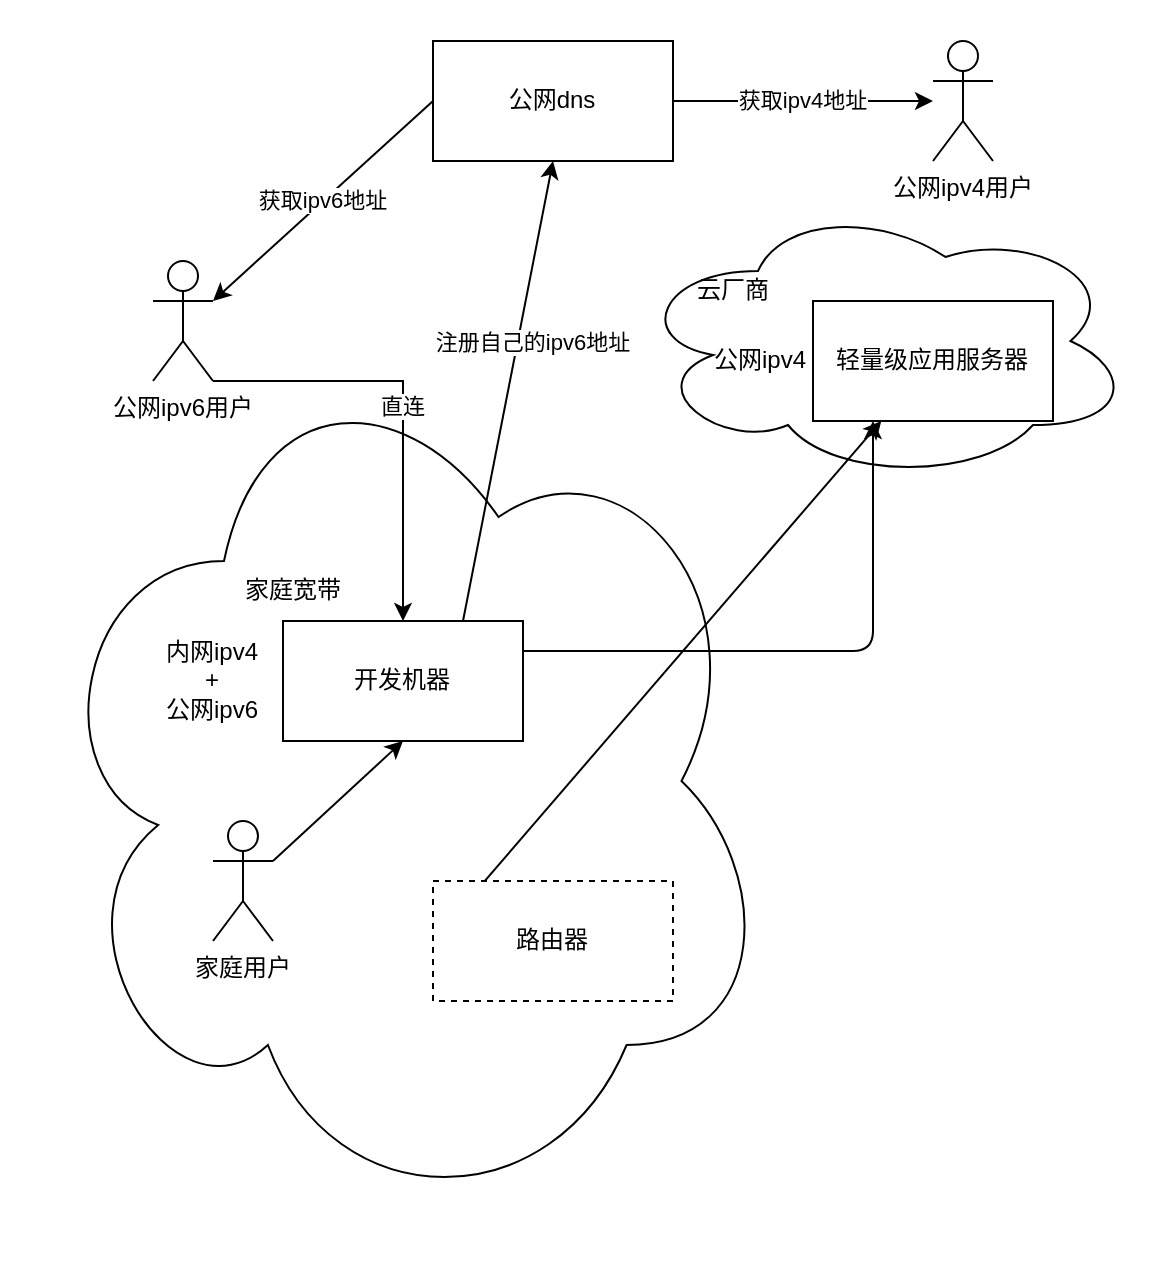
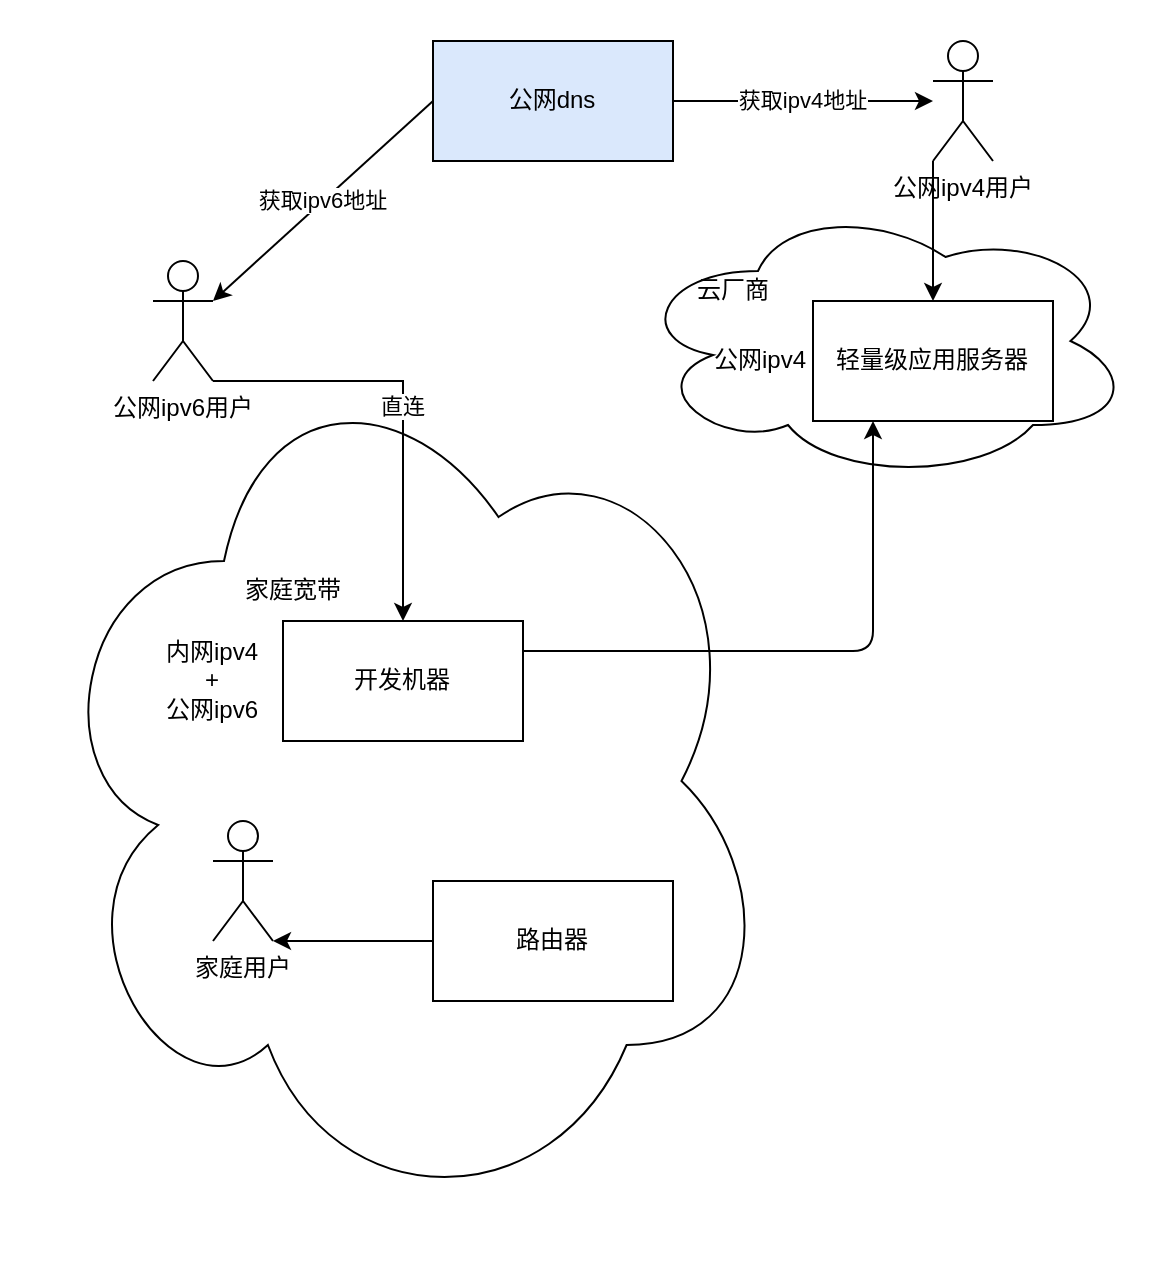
  <mxCell id="0" />
  <mxCell id="1" parent="0" />
  <mxCell id="2" value="" style="ellipse;shape=cloud;whiteSpace=wrap;html=1;" vertex="1" parent="1"><mxGeometry x="20" y="170" width="366" height="440" as="geometry" /></mxCell>
- <mxCell id="3" value="注册自己的ipv6地址" style="edgeStyle=none;html=1;exitX=0.75;exitY=0;exitDx=0;exitDy=0;entryX=0.5;entryY=1;entryDx=0;entryDy=0;" edge="1" parent="1" source="4" target="19"><mxGeometry x="0.23" y="-7" relative="1" as="geometry"><mxPoint y="1" as="offset" /></mxGeometry></mxCell>
  <mxCell id="4" value="开发机器" style="rounded=0;whiteSpace=wrap;html=1;" vertex="1" parent="1"><mxGeometry x="141" y="310" width="120" height="60" as="geometry" /></mxCell>
  <mxCell id="5" value="家庭宽带" style="text;html=1;align=center;verticalAlign=middle;resizable=0;points=[];autosize=1;strokeColor=none;fillColor=none;" vertex="1" parent="1"><mxGeometry x="111" y="280" width="70" height="30" as="geometry" /></mxCell>
  <mxCell id="6" value="内网ipv4&lt;br&gt;+&lt;br&gt;公网ipv6" style="text;html=1;strokeColor=none;fillColor=none;align=center;verticalAlign=middle;whiteSpace=wrap;rounded=0;" vertex="1" parent="1"><mxGeometry x="76" y="325" width="60" height="30" as="geometry" /></mxCell>
  <mxCell id="7" value="" style="ellipse;shape=cloud;whiteSpace=wrap;html=1;" vertex="1" parent="1"><mxGeometry x="316" y="100" width="250" height="140" as="geometry" /></mxCell>
  <mxCell id="8" value="云厂商" style="text;html=1;align=center;verticalAlign=middle;resizable=0;points=[];autosize=1;strokeColor=none;fillColor=none;" vertex="1" parent="1"><mxGeometry x="336" y="130" width="60" height="30" as="geometry" /></mxCell>
  <mxCell id="9" value="轻量级应用服务器" style="rounded=0;whiteSpace=wrap;html=1;" vertex="1" parent="1"><mxGeometry x="406" y="150" width="120" height="60" as="geometry" /></mxCell>
  <mxCell id="10" value="公网ipv4" style="text;html=1;strokeColor=none;fillColor=none;align=center;verticalAlign=middle;whiteSpace=wrap;rounded=0;" vertex="1" parent="1"><mxGeometry x="350" y="165" width="60" height="30" as="geometry" /></mxCell>
  <mxCell id="11" style="edgeStyle=none;html=1;exitX=1;exitY=0.25;exitDx=0;exitDy=0;entryX=0.25;entryY=1;entryDx=0;entryDy=0;" edge="1" parent="1" source="4" target="9"><mxGeometry relative="1" as="geometry"><Array as="points"><mxPoint x="436" y="325" /></Array></mxGeometry></mxCell>
  <mxCell id="12" value="直连" style="edgeStyle=none;html=1;exitX=1;exitY=1;exitDx=0;exitDy=0;exitPerimeter=0;entryX=0.5;entryY=0;entryDx=0;entryDy=0;rounded=0;" edge="1" parent="1" source="13" target="4"><mxGeometry relative="1" as="geometry"><Array as="points"><mxPoint x="201" y="190" /></Array></mxGeometry></mxCell>
  <mxCell id="13" value="公网ipv6用户" style="shape=umlActor;verticalLabelPosition=bottom;verticalAlign=top;html=1;outlineConnect=0;" vertex="1" parent="1"><mxGeometry x="76" y="130" width="30" height="60" as="geometry" /></mxCell>
- <mxCell id="14" style="edgeStyle=none;html=1;entryX=0.5;entryY=1;entryDx=0;entryDy=0;exitX=1;exitY=0.333;exitDx=0;exitDy=0;exitPerimeter=0;" edge="1" parent="1" source="20" target="4"><mxGeometry relative="1" as="geometry" /></mxCell>
- <mxCell id="15" style="edgeStyle=none;html=1;exitX=0;exitY=0.5;exitDx=0;exitDy=0;" edge="1" parent="1" source="16" target="9"><mxGeometry relative="1" as="geometry" /></mxCell>
- <mxCell id="16" value="路由器" style="rounded=0;whiteSpace=wrap;html=1;dashed=1;" vertex="1" parent="1"><mxGeometry x="216" y="440" width="120" height="60" as="geometry" /></mxCell>
+ <mxCell id="15" style="edgeStyle=none;html=1;exitX=0;exitY=0.5;exitDx=0;exitDy=0;entryX=1;entryY=1;entryDx=0;entryDy=0;entryPerimeter=0;" edge="1" parent="1" source="16" target="20"><mxGeometry relative="1" as="geometry" /></mxCell>
+ <mxCell id="16" value="路由器" style="rounded=0;whiteSpace=wrap;html=1;" vertex="1" parent="1"><mxGeometry x="216" y="440" width="120" height="60" as="geometry" /></mxCell>
  <mxCell id="17" value="获取ipv6地址" style="edgeStyle=none;html=1;exitX=0;exitY=0.5;exitDx=0;exitDy=0;entryX=1;entryY=0.333;entryDx=0;entryDy=0;entryPerimeter=0;" edge="1" parent="1" source="19" target="13"><mxGeometry relative="1" as="geometry" /></mxCell>
  <mxCell id="18" value="获取ipv4地址" style="edgeStyle=none;html=1;" edge="1" parent="1" source="19" target="22"><mxGeometry relative="1" as="geometry" /></mxCell>
- <mxCell id="19" value="公网dns" style="rounded=0;whiteSpace=wrap;html=1;" vertex="1" parent="1"><mxGeometry x="216" y="20" width="120" height="60" as="geometry" /></mxCell>
+ <mxCell id="19" value="公网dns" style="rounded=0;whiteSpace=wrap;html=1;fillColor=#dae8fc;" vertex="1" parent="1"><mxGeometry x="216" y="20" width="120" height="60" as="geometry" /></mxCell>
  <mxCell id="20" value="家庭用户" style="shape=umlActor;verticalLabelPosition=bottom;verticalAlign=top;html=1;outlineConnect=0;" vertex="1" parent="1"><mxGeometry x="106" y="410" width="30" height="60" as="geometry" /></mxCell>
+ <mxCell id="21" style="edgeStyle=none;html=1;entryX=0.5;entryY=0;entryDx=0;entryDy=0;exitX=0;exitY=1;exitDx=0;exitDy=0;exitPerimeter=0;" edge="1" parent="1" source="22" target="9"><mxGeometry relative="1" as="geometry"><mxPoint x="451" y="80" as="sourcePoint" /></mxGeometry></mxCell>
  <mxCell id="22" value="公网ipv4用户" style="shape=umlActor;verticalLabelPosition=bottom;verticalAlign=top;html=1;outlineConnect=0;" vertex="1" parent="1"><mxGeometry x="466" y="20" width="30" height="60" as="geometry" /></mxCell>
